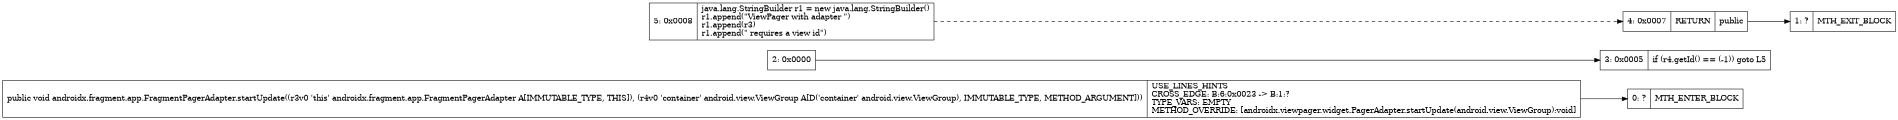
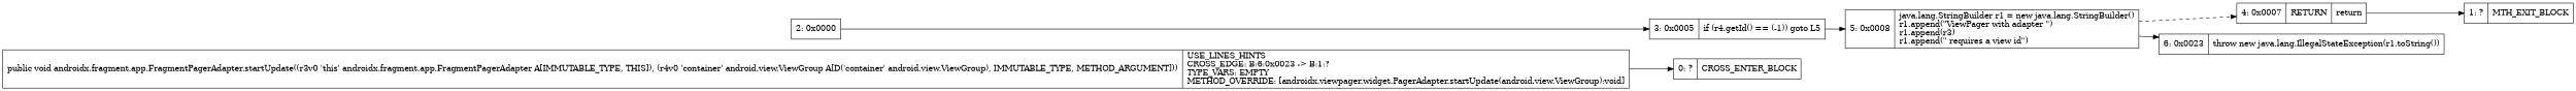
  digraph {
    rankdir=LR
    node [shape=record]
-   n1 [label="{0\:\ ?|MTH_ENTER_BLOCK\l}"]
+   n1 [label="{0\:\ ?|CROSS_ENTER_BLOCK\l}"]
    n2 [label="{2\:\ 0x0000}"]
    n3 [label="{3\:\ 0x0005|if (r4.getId() == (\-1)) goto L5\l}"]
    n4 [label="{5\:\ 0x0008|java.lang.StringBuilder r1 = new java.lang.StringBuilder()\lr1.append(\"ViewPager with adapter \")\lr1.append(r3)\lr1.append(\" requires a view id\")\l}"]
-   n5 [label="{4\:\ 0x0007|RETURN\l|public\l}"]
+   n5 [label="{4\:\ 0x0007|RETURN\l|return\l}"]
    n6 [label="{1\:\ ?|MTH_EXIT_BLOCK\l}"]
+   n7 [label="{6\:\ 0x0023|throw new java.lang.IllegalStateException(r1.toString())\l}"]
    n8 [label="{public void androidx.fragment.app.FragmentPagerAdapter.startUpdate((r3v0 'this' androidx.fragment.app.FragmentPagerAdapter A[IMMUTABLE_TYPE, THIS]), (r4v0 'container' android.view.ViewGroup A[D('container' android.view.ViewGroup), IMMUTABLE_TYPE, METHOD_ARGUMENT]))  | USE_LINES_HINTS\lCROSS_EDGE: B:6:0x0023 \-\> B:1:?\lTYPE_VARS: EMPTY\lMETHOD_OVERRIDE: [androidx.viewpager.widget.PagerAdapter.startUpdate(android.view.ViewGroup):void]\l}"]
    n2 -> n3
+   n3 -> n4
    n4 -> n5 [style=dashed]
+   n4 -> n7
    n5 -> n6
    n8 -> n1
  }
